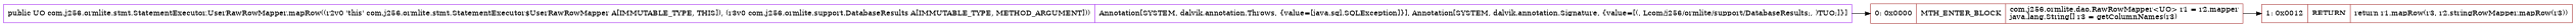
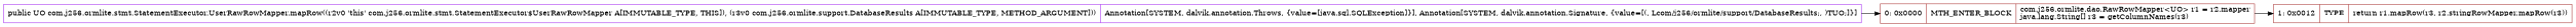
  digraph {
    rankdir=LR
    node [shape=record color=brown]
    edge [arrowhead=normal]
    n1 [label="{0\:\ 0x0000|MTH_ENTER_BLOCK\l|com.j256.ormlite.dao.RawRowMapper\<UO\> r1 = r2.mapper\ljava.lang.String[] r3 = getColumnNames(r3)\l}"]
-   n2 [label="{1\:\ 0x0012|RETURN\l|return r1.mapRow(r3, r2.stringRowMapper.mapRow(r3))\l}"]
+   n2 [label="{1\:\ 0x0012|TYPE\l|return r1.mapRow(r3, r2.stringRowMapper.mapRow(r3))\l}"]
    n3 [label="{public UO com.j256.ormlite.stmt.StatementExecutor.UserRawRowMapper.mapRow((r2v0 'this' com.j256.ormlite.stmt.StatementExecutor$UserRawRowMapper A[IMMUTABLE_TYPE, THIS]), (r3v0 com.j256.ormlite.support.DatabaseResults A[IMMUTABLE_TYPE, METHOD_ARGUMENT]))  | Annotation[SYSTEM, dalvik.annotation.Throws, \{value=[java.sql.SQLException]\}], Annotation[SYSTEM, dalvik.annotation.Signature, \{value=[(, Lcom\/j256\/ormlite\/support\/DatabaseResults;, )TUO;]\}]\l}" color=purple]
    n1 -> n2
    n3 -> n1
  }
